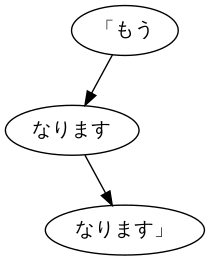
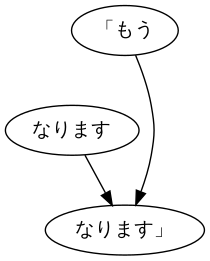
  digraph {
    fontname="Comic Neue"
    node [fontname="Comic Neue"]
    edge [fontname="Comic Neue"]
    n1 [label="「もう"]
    n2 [label="なります"]
    n3 [label="なります」"]
-   n1 -> n2
+   n1 -> n3
    n2 -> n3
  }
